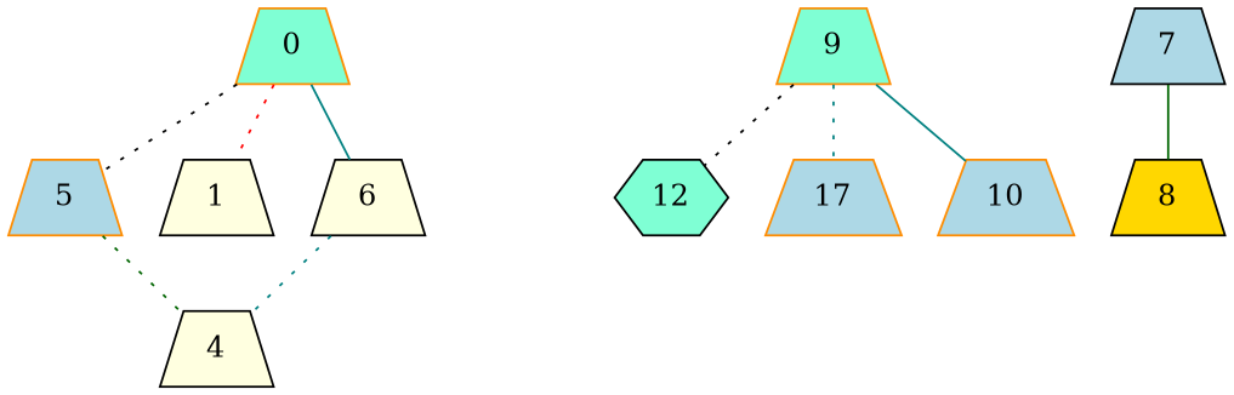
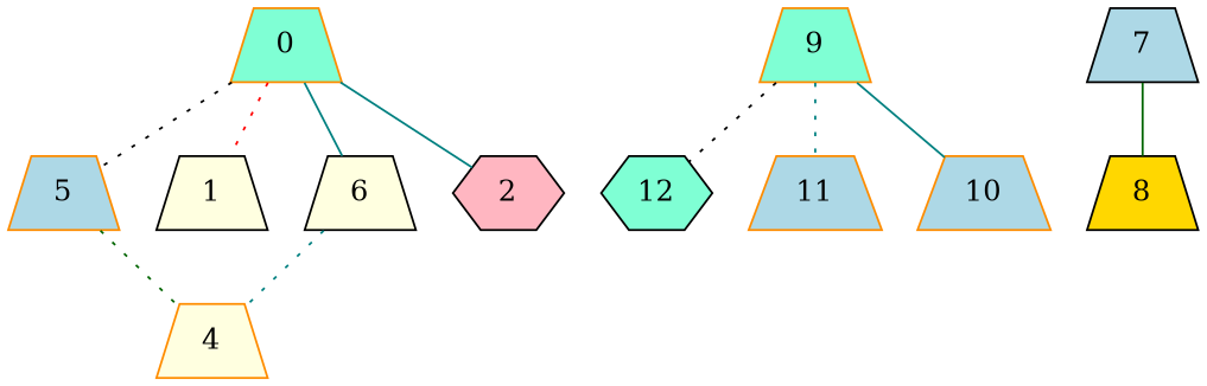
  graph {
    node [color=black fillcolor=lightblue shape=trapezium style=filled]
    edge [color=teal style=dotted]
    0 [color=darkorange fillcolor=aquamarine]
    5 [color=darkorange]
    1 [fillcolor=lightyellow]
    6 [fillcolor=lightyellow]
-   4 [fillcolor=lightyellow]
+   2 [fillcolor=lightpink shape=hexagon]
+   4 [color=darkorange fillcolor=lightyellow]
    9 [color=darkorange fillcolor=aquamarine]
    12 [fillcolor=aquamarine shape=hexagon]
-   11 [color=darkorange label=17]
+   11 [color=darkorange]
    10 [color=darkorange]
    8 [fillcolor=gold]
    7
    0 -- 5 [color=black]
    0 -- 1 [color=red]
    0 -- 6 [style=solid]
+   0 -- 2 [style=solid]
    5 -- 4 [color=darkgreen]
    6 -- 4
    9 -- 12 [color=black]
    9 -- 11
    9 -- 10 [style=solid]
    7 -- 8 [color=darkgreen style=solid]
  }
